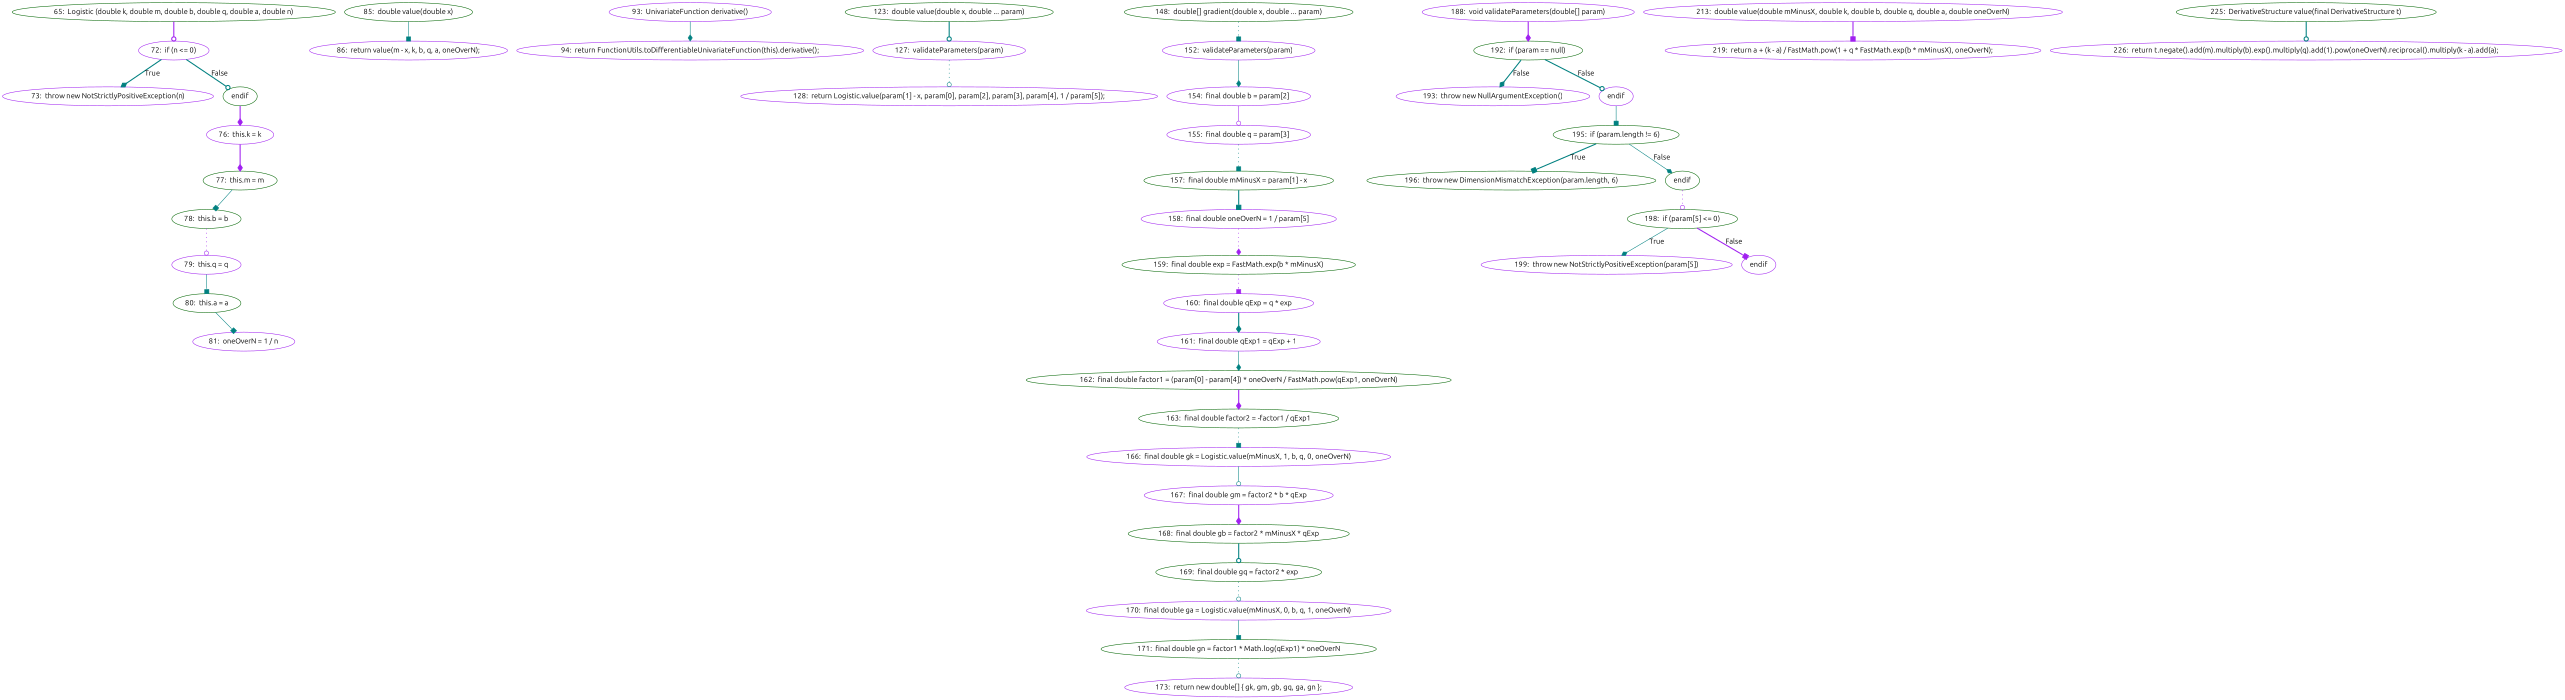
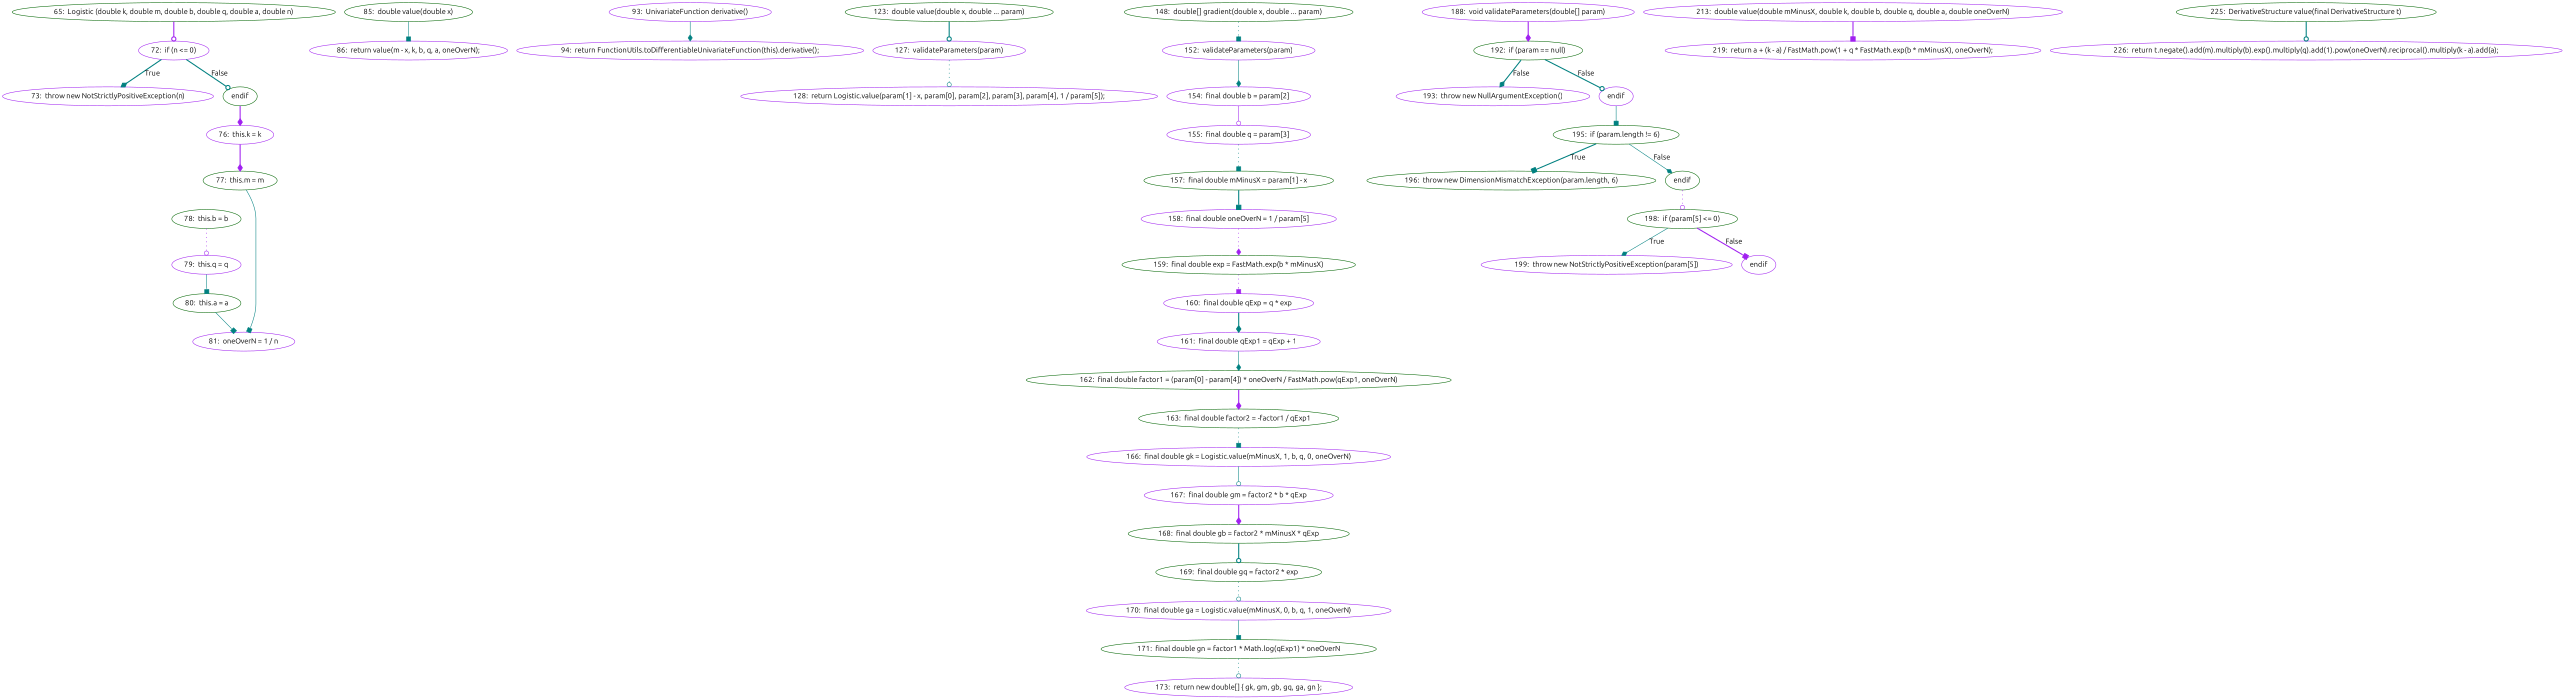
  digraph {
    fontname=Ubuntu
    node [color=purple fontname=Ubuntu]
    edge [arrowhead=diamond color=teal fontname=Ubuntu style=bold]
    n1 [color=darkgreen label="65:  Logistic (double k, double m, double b, double q, double a, double n)"]
    n2 [label="72:  if (n <= 0)"]
    n3 [label="73:  throw new NotStrictlyPositiveException(n)"]
    n4 [color=darkgreen label=endif]
    n5 [label="76:  this.k = k"]
    n6 [color=darkgreen label="77:  this.m = m"]
    n7 [color=darkgreen label="78:  this.b = b"]
    n8 [label="79:  this.q = q"]
    n9 [color=darkgreen label="80:  this.a = a"]
    n10 [label="81:  oneOverN = 1 / n"]
    n11 [color=darkgreen label="85:  double value(double x)"]
    n12 [label="86:  return value(m - x, k, b, q, a, oneOverN);"]
    n13 [label="93:  UnivariateFunction derivative()"]
    n14 [label="94:  return FunctionUtils.toDifferentiableUnivariateFunction(this).derivative();"]
    n15 [color=darkgreen label="123:  double value(double x, double ... param)"]
    n16 [label="127:  validateParameters(param)"]
    n17 [label="128:  return Logistic.value(param[1] - x, param[0], param[2], param[3], param[4], 1 / param[5]);"]
    n18 [color=darkgreen label="148:  double[] gradient(double x, double ... param)"]
    n19 [label="152:  validateParameters(param)"]
    n20 [label="154:  final double b = param[2]"]
    n21 [label="155:  final double q = param[3]"]
    n22 [color=darkgreen label="157:  final double mMinusX = param[1] - x"]
    n23 [label="158:  final double oneOverN = 1 / param[5]"]
    n24 [color=darkgreen label="159:  final double exp = FastMath.exp(b * mMinusX)"]
    n25 [label="160:  final double qExp = q * exp"]
    n26 [label="161:  final double qExp1 = qExp + 1"]
    n27 [color=darkgreen label="162:  final double factor1 = (param[0] - param[4]) * oneOverN / FastMath.pow(qExp1, oneOverN)"]
    n28 [color=darkgreen label="163:  final double factor2 = -factor1 / qExp1"]
    n29 [label="166:  final double gk = Logistic.value(mMinusX, 1, b, q, 0, oneOverN)"]
    n30 [label="167:  final double gm = factor2 * b * qExp"]
    n31 [color=darkgreen label="168:  final double gb = factor2 * mMinusX * qExp"]
    n32 [color=darkgreen label="169:  final double gq = factor2 * exp"]
    n33 [label="170:  final double ga = Logistic.value(mMinusX, 0, b, q, 1, oneOverN)"]
    n34 [color=darkgreen label="171:  final double gn = factor1 * Math.log(qExp1) * oneOverN"]
    n35 [label="173:  return new double[] { gk, gm, gb, gq, ga, gn };"]
    n36 [label="188:  void validateParameters(double[] param)"]
    n37 [color=darkgreen label="192:  if (param == null)"]
    n38 [label="193:  throw new NullArgumentException()"]
    n39 [label=endif]
    n40 [color=darkgreen label="195:  if (param.length != 6)"]
    n41 [color=darkgreen label="196:  throw new DimensionMismatchException(param.length, 6)"]
    n42 [color=darkgreen label=endif]
    n43 [color=darkgreen label="198:  if (param[5] <= 0)"]
    n44 [label="199:  throw new NotStrictlyPositiveException(param[5])"]
    n45 [label=endif]
    n46 [label="213:  double value(double mMinusX, double k, double b, double q, double a, double oneOverN)"]
    n47 [label="219:  return a + (k - a) / FastMath.pow(1 + q * FastMath.exp(b * mMinusX), oneOverN);"]
    n48 [color=darkgreen label="225:  DerivativeStructure value(final DerivativeStructure t)"]
    n49 [label="226:  return t.negate().add(m).multiply(b).exp().multiply(q).add(1).pow(oneOverN).reciprocal().multiply(k - a).add(a);"]
    n1 -> n2 [arrowhead=odot color=purple]
    n2 -> n3 [label=True]
    n2 -> n4 [arrowhead=odot label=False]
    n4 -> n5 [color=purple]
    n5 -> n6 [color=purple]
-   n6 -> n7 [arrowhead=box style=solid]
+   n6 -> n10 [arrowhead=box style=solid]
    n7 -> n8 [arrowhead=odot color=purple style=dotted]
    n8 -> n9 [arrowhead=box style=solid]
    n9 -> n10 [arrowhead=box style=solid]
    n11 -> n12 [arrowhead=box style=solid]
    n13 -> n14 [style=solid]
    n15 -> n16 [arrowhead=odot]
    n16 -> n17 [arrowhead=odot style=dotted]
    n18 -> n19 [arrowhead=box style=dotted]
    n19 -> n20 [style=solid]
    n20 -> n21 [arrowhead=odot color=purple style=solid]
    n21 -> n22 [arrowhead=box style=dotted]
    n22 -> n23 [arrowhead=box]
    n23 -> n24 [color=purple style=dotted]
    n24 -> n25 [arrowhead=box color=purple style=dotted]
    n25 -> n26
    n26 -> n27 [style=solid]
    n27 -> n28 [color=purple]
    n28 -> n29 [arrowhead=box style=dotted]
    n29 -> n30 [arrowhead=odot style=solid]
    n30 -> n31 [color=purple]
    n31 -> n32 [arrowhead=odot]
    n32 -> n33 [arrowhead=odot style=dotted]
    n33 -> n34 [arrowhead=box style=solid]
    n34 -> n35 [arrowhead=odot style=dotted]
    n36 -> n37 [color=purple]
    n37 -> n38 [label=False]
    n37 -> n39 [arrowhead=odot label=False]
    n39 -> n40 [arrowhead=box style=solid]
    n40 -> n41 [arrowhead=box label=True]
    n40 -> n42 [label=False style=solid]
    n42 -> n43 [arrowhead=odot color=purple style=dotted]
    n43 -> n44 [label=True style=solid]
    n43 -> n45 [arrowhead=box color=purple label=False]
    n46 -> n47 [arrowhead=box color=purple]
    n48 -> n49 [arrowhead=odot]
  }
